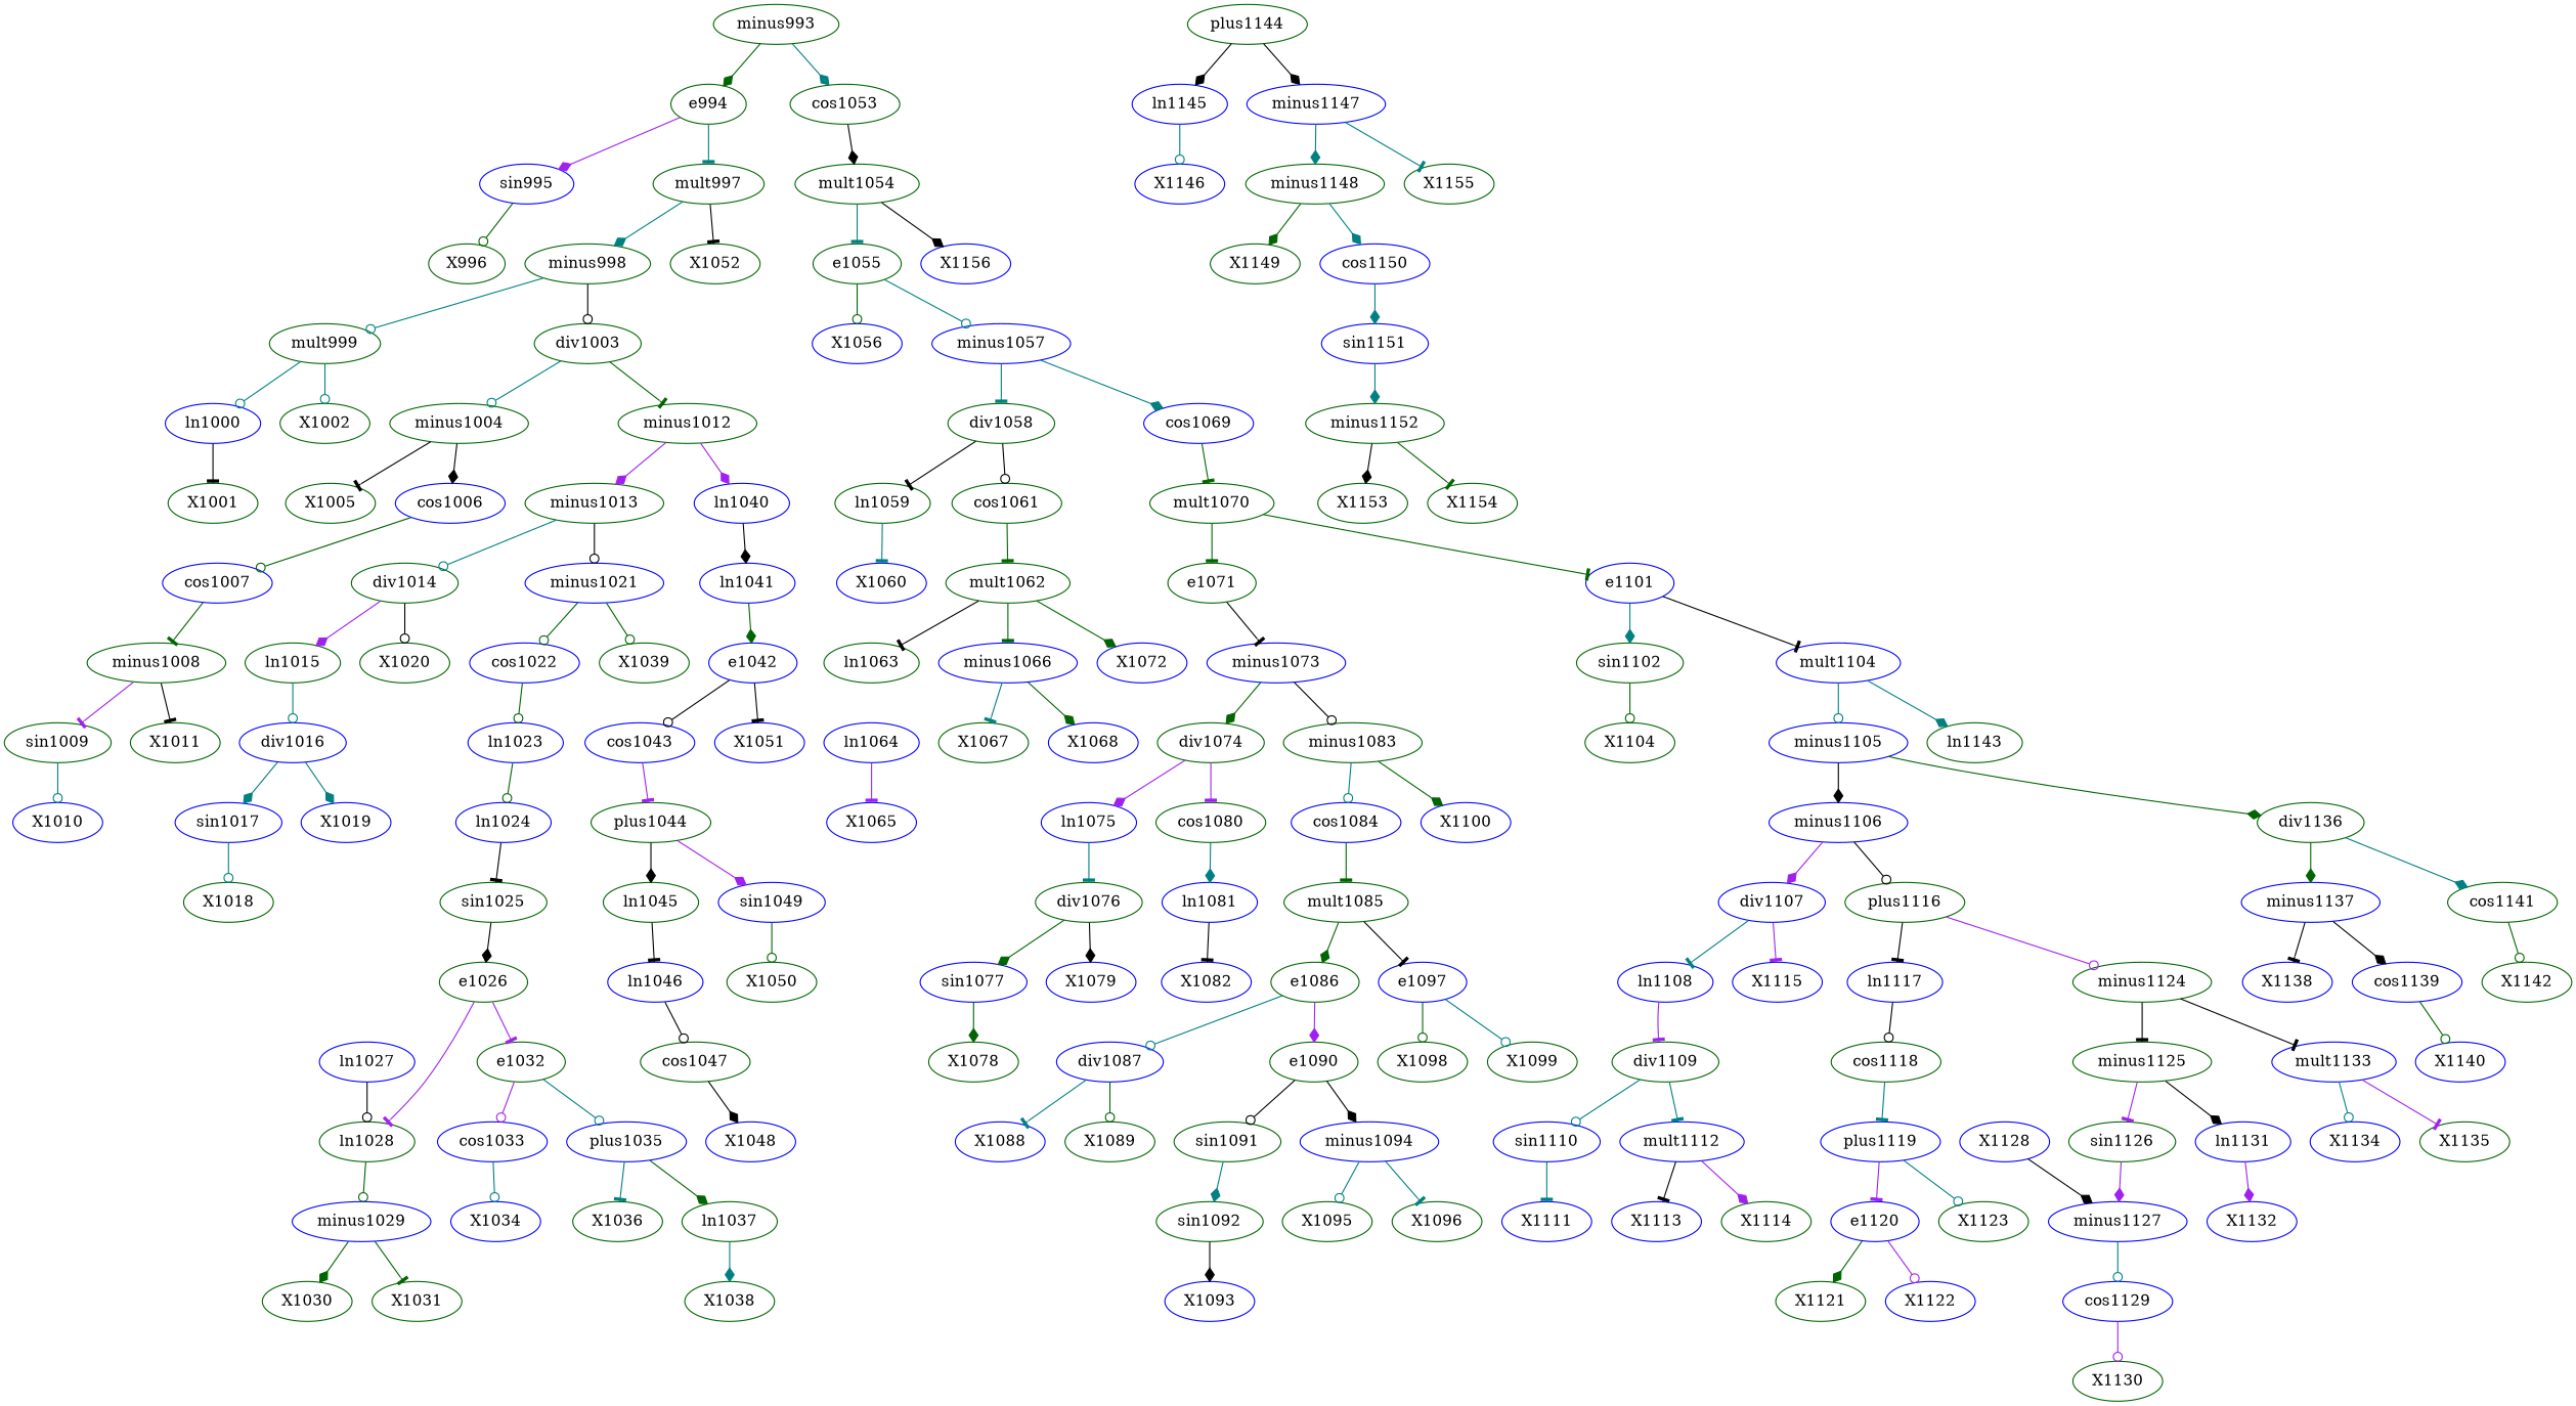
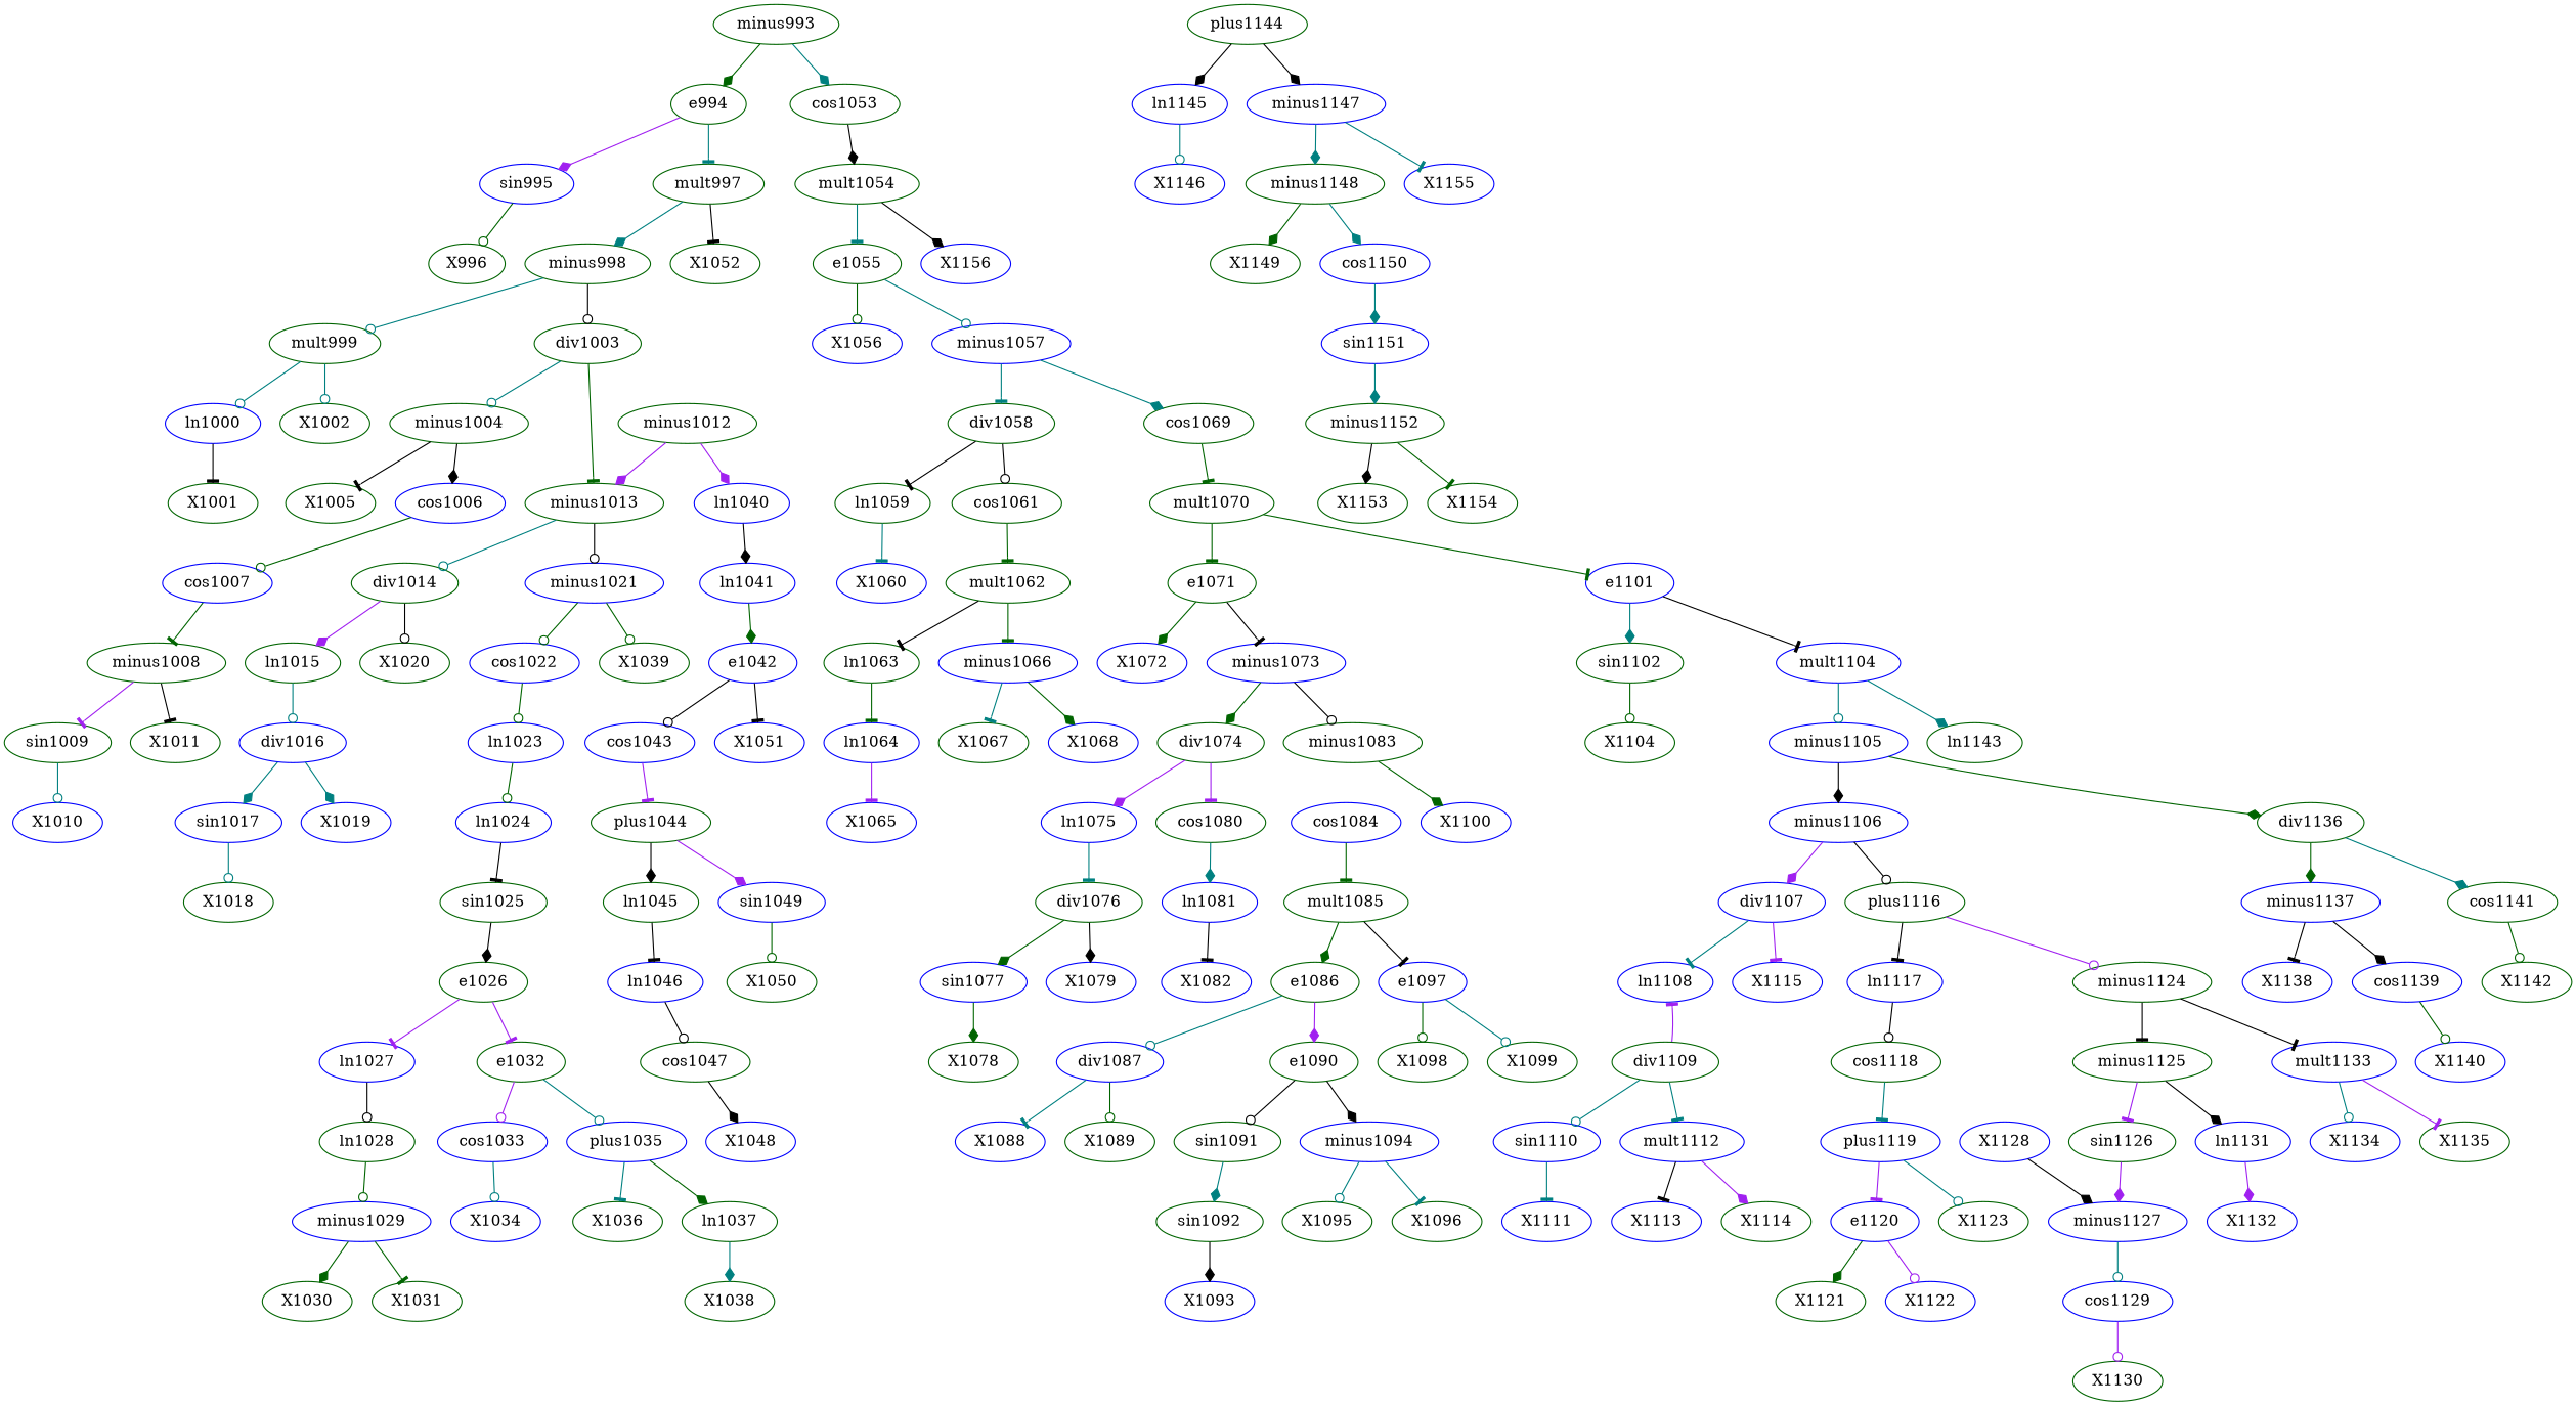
  digraph {
    node [color=darkgreen]
    edge [arrowhead=diamond color=teal]
    sin995 [color=blue]
    X996
    e994
    mult997
    minus998
    X1052
    ln1000 [color=blue]
    X1001
    mult999
    X1002
    div1003
    minus1004
    minus1012
    X1005
    cos1006 [color=blue]
    cos1007 [color=blue]
    X1010 [color=blue]
    sin1009
    minus1008
    X1011
    minus1013
    ln1040 [color=blue]
    sin1017 [color=blue]
    X1018
    div1016 [color=blue]
    X1019 [color=blue]
    ln1015
    div1014
    X1020
    minus1021 [color=blue]
    cos1022 [color=blue]
    X1039
    minus1029 [color=blue]
    X1030
    X1031
    ln1028
    ln1027 [color=blue]
    e1026
    e1032
    cos1033 [color=blue]
    plus1035 [color=blue]
    X1034 [color=blue]
    X1036
    ln1037
    X1038
    sin1025
    ln1024 [color=blue]
    ln1023 [color=blue]
    ln1041 [color=blue]
    X1048 [color=blue]
    cos1047
    ln1046 [color=blue]
    ln1045
    plus1044
    sin1049 [color=blue]
    X1050
    cos1043 [color=blue]
    e1042 [color=blue]
    X1051 [color=blue]
    minus993
    cos1053
    mult1054
    X1056 [color=blue]
    e1055
    minus1057 [color=blue]
    div1058
-   cos1069 [color=blue]
+   cos1069
    X1060 [color=blue]
    ln1059
    cos1061
    mult1062
    ln1064 [color=blue]
    X1065 [color=blue]
    ln1063
    n75 [color=blue label=minus1066]
    X1067
    X1068 [color=blue]
    mult1070
    X1072 [color=blue]
    e1071
    minus1073 [color=blue]
    div1074
    minus1083
    sin1077 [color=blue]
    X1078
    div1076
    X1079 [color=blue]
    ln1075 [color=blue]
    cos1080
    ln1081 [color=blue]
    X1082 [color=blue]
    cos1084 [color=blue]
    X1100 [color=blue]
    div1087 [color=blue]
    X1088 [color=blue]
    X1089
    e1086
    e1090
    sin1091
    minus1094 [color=blue]
    X1093 [color=blue]
    sin1092
    X1095
    X1096
    mult1085
    e1097 [color=blue]
    X1098
    X1099
    e1101 [color=blue]
    sin1102
    mult1104 [color=blue]
    n112 [label=X1104]
    minus1105 [color=blue]
    ln1143
    sin1110 [color=blue]
    X1111 [color=blue]
    div1109
    mult1112 [color=blue]
    X1113 [color=blue]
    X1114
    ln1108 [color=blue]
    div1107 [color=blue]
    X1115 [color=blue]
    minus1106 [color=blue]
    plus1116
    ln1117 [color=blue]
    minus1124
    e1120 [color=blue]
    X1121
    X1122 [color=blue]
    plus1119 [color=blue]
    X1123
    cos1118
    minus1125
    mult1133 [color=blue]
    minus1127 [color=blue]
    cos1129 [color=blue]
    X1128 [color=blue]
    X1130
    sin1126
    ln1131 [color=blue]
    X1132 [color=blue]
    X1134 [color=blue]
    X1135
    div1136
    minus1137 [color=blue]
    cos1141
    X1138 [color=blue]
    cos1139 [color=blue]
    X1140 [color=blue]
    X1142
    ln1145 [color=blue]
    X1146 [color=blue]
    plus1144
    minus1147 [color=blue]
    minus1148
-   X1155
+   X1155 [color=blue]
    X1149
    cos1150 [color=blue]
    sin1151 [color=blue]
    minus1152
    X1153
    X1154
    X1156 [color=blue]
    sin995 -> X996 [arrowhead=odot color=darkgreen]
    e994 -> sin995 [color=purple]
    e994 -> mult997 [arrowhead=tee]
    mult997 -> minus998
    mult997 -> X1052 [arrowhead=tee color=black]
    minus998 -> mult999 [arrowhead=odot]
    minus998 -> div1003 [arrowhead=odot color=black]
    ln1000 -> X1001 [arrowhead=tee color=black]
    mult999 -> ln1000 [arrowhead=odot]
    mult999 -> X1002 [arrowhead=odot]
    div1003 -> minus1004 [arrowhead=odot]
-   div1003 -> minus1012 [arrowhead=tee color=darkgreen]
+   div1003 -> minus1013 [arrowhead=tee color=darkgreen]
    minus1004 -> X1005 [arrowhead=tee color=black]
    minus1004 -> cos1006 [color=black]
    minus1012 -> minus1013 [color=purple]
    minus1012 -> ln1040 [color=purple]
    cos1006 -> cos1007 [arrowhead=odot color=darkgreen]
    cos1007 -> minus1008 [arrowhead=tee color=darkgreen]
    sin1009 -> X1010 [arrowhead=odot]
    minus1008 -> sin1009 [arrowhead=tee color=purple]
    minus1008 -> X1011 [arrowhead=tee color=black]
    minus1013 -> div1014 [arrowhead=odot]
    minus1013 -> minus1021 [arrowhead=odot color=black]
    ln1040 -> ln1041 [color=black]
    sin1017 -> X1018 [arrowhead=odot]
    div1016 -> sin1017
    div1016 -> X1019
    ln1015 -> div1016 [arrowhead=odot]
    div1014 -> ln1015 [color=purple]
    div1014 -> X1020 [arrowhead=odot color=black]
    minus1021 -> cos1022 [arrowhead=odot color=darkgreen]
    minus1021 -> X1039 [arrowhead=odot color=darkgreen]
    cos1022 -> ln1023 [arrowhead=odot color=darkgreen]
    minus1029 -> X1030 [color=darkgreen]
    minus1029 -> X1031 [arrowhead=tee color=darkgreen]
    ln1028 -> minus1029 [arrowhead=odot color=darkgreen]
    ln1027 -> ln1028 [arrowhead=odot color=black]
-   e1026 -> ln1028 [arrowhead=tee color=purple]
+   e1026 -> ln1027 [arrowhead=tee color=purple]
    e1026 -> e1032 [arrowhead=tee color=purple]
    e1032 -> cos1033 [arrowhead=odot color=purple]
    e1032 -> plus1035 [arrowhead=odot]
    cos1033 -> X1034 [arrowhead=odot]
    plus1035 -> X1036 [arrowhead=tee]
    plus1035 -> ln1037 [color=darkgreen]
    ln1037 -> X1038
    sin1025 -> e1026 [color=black]
    ln1024 -> sin1025 [arrowhead=tee color=black]
    ln1023 -> ln1024 [arrowhead=odot color=darkgreen]
    ln1041 -> e1042 [color=darkgreen]
    cos1047 -> X1048 [color=black]
    ln1046 -> cos1047 [arrowhead=odot color=black]
    ln1045 -> ln1046 [arrowhead=tee color=black]
    plus1044 -> ln1045 [color=black]
    plus1044 -> sin1049 [color=purple]
    sin1049 -> X1050 [arrowhead=odot color=darkgreen]
    cos1043 -> plus1044 [arrowhead=tee color=purple]
    e1042 -> cos1043 [arrowhead=odot color=black]
    e1042 -> X1051 [arrowhead=tee color=black]
    minus993 -> e994 [color=darkgreen]
    minus993 -> cos1053
    cos1053 -> mult1054 [color=black]
    mult1054 -> e1055 [arrowhead=tee]
    mult1054 -> X1156 [color=black]
    e1055 -> X1056 [arrowhead=odot color=darkgreen]
    e1055 -> minus1057 [arrowhead=odot]
    minus1057 -> div1058 [arrowhead=tee]
    minus1057 -> cos1069
    div1058 -> ln1059 [arrowhead=tee color=black]
    div1058 -> cos1061 [arrowhead=odot color=black]
    cos1069 -> mult1070 [arrowhead=tee color=darkgreen]
    ln1059 -> X1060 [arrowhead=tee]
    cos1061 -> mult1062 [arrowhead=tee color=darkgreen]
    mult1062 -> ln1063 [arrowhead=tee color=black]
    mult1062 -> n75 [arrowhead=tee color=darkgreen]
    ln1064 -> X1065 [arrowhead=tee color=purple]
+   ln1063 -> ln1064 [arrowhead=tee color=darkgreen]
    n75 -> X1067 [arrowhead=tee]
    n75 -> X1068 [color=darkgreen]
    mult1070 -> e1071 [arrowhead=tee color=darkgreen]
    mult1070 -> e1101 [arrowhead=tee color=darkgreen]
-   mult1062 -> X1072 [color=darkgreen]
+   e1071 -> X1072 [color=darkgreen]
    e1071 -> minus1073 [arrowhead=tee color=black]
    minus1073 -> div1074 [color=darkgreen]
    minus1073 -> minus1083 [arrowhead=odot color=black]
    div1074 -> ln1075 [color=purple]
    div1074 -> cos1080 [arrowhead=tee color=purple]
-   minus1083 -> cos1084 [arrowhead=odot]
    minus1083 -> X1100 [color=darkgreen]
    sin1077 -> X1078 [color=darkgreen]
    div1076 -> sin1077 [color=darkgreen]
    div1076 -> X1079 [color=black]
    ln1075 -> div1076 [arrowhead=tee]
    cos1080 -> ln1081
    ln1081 -> X1082 [arrowhead=tee color=black]
    cos1084 -> mult1085 [arrowhead=tee color=darkgreen]
    div1087 -> X1088 [arrowhead=tee]
    div1087 -> X1089 [arrowhead=odot color=darkgreen]
    e1086 -> div1087 [arrowhead=odot]
    e1086 -> e1090 [color=purple]
    e1090 -> sin1091 [arrowhead=odot color=black]
    e1090 -> minus1094 [color=black]
    sin1091 -> sin1092
    minus1094 -> X1095 [arrowhead=odot]
    minus1094 -> X1096 [arrowhead=tee]
    sin1092 -> X1093 [color=black]
    mult1085 -> e1086 [color=darkgreen]
    mult1085 -> e1097 [arrowhead=tee color=black]
    e1097 -> X1098 [arrowhead=odot color=darkgreen]
    e1097 -> X1099 [arrowhead=odot]
    e1101 -> sin1102
    e1101 -> mult1104 [arrowhead=tee color=black]
    sin1102 -> n112 [arrowhead=odot color=darkgreen]
    mult1104 -> minus1105 [arrowhead=odot]
    mult1104 -> ln1143
    minus1105 -> minus1106 [color=black]
    minus1105 -> div1136 [color=darkgreen]
    sin1110 -> X1111 [arrowhead=tee]
    div1109 -> sin1110 [arrowhead=odot]
    div1109 -> mult1112 [arrowhead=tee]
    mult1112 -> X1113 [arrowhead=tee color=black]
    mult1112 -> X1114 [color=purple]
-   ln1108 -> div1109 [arrowhead=tee color=purple]
+   div1109 -> ln1108 [arrowhead=tee color=purple]
    div1107 -> ln1108 [arrowhead=tee]
    div1107 -> X1115 [arrowhead=tee color=purple]
    minus1106 -> div1107 [color=purple]
    minus1106 -> plus1116 [arrowhead=odot color=black]
    plus1116 -> ln1117 [arrowhead=tee color=black]
    plus1116 -> minus1124 [arrowhead=odot color=purple]
    ln1117 -> cos1118 [arrowhead=odot color=black]
    minus1124 -> minus1125 [arrowhead=tee color=black]
    minus1124 -> mult1133 [arrowhead=tee color=black]
    e1120 -> X1121 [color=darkgreen]
    e1120 -> X1122 [arrowhead=odot color=purple]
    plus1119 -> e1120 [arrowhead=tee color=purple]
    plus1119 -> X1123 [arrowhead=odot]
    cos1118 -> plus1119 [arrowhead=tee]
    minus1125 -> sin1126 [arrowhead=tee color=purple]
    minus1125 -> ln1131 [color=black]
    mult1133 -> X1134 [arrowhead=odot]
    mult1133 -> X1135 [arrowhead=tee color=purple]
    minus1127 -> cos1129 [arrowhead=odot]
    cos1129 -> X1130 [arrowhead=odot color=purple]
    X1128 -> minus1127 [color=black]
    sin1126 -> minus1127 [color=purple]
    ln1131 -> X1132 [color=purple]
    div1136 -> minus1137 [color=darkgreen]
    div1136 -> cos1141
    minus1137 -> X1138 [arrowhead=tee color=black]
    minus1137 -> cos1139 [color=black]
    cos1141 -> X1142 [arrowhead=odot color=darkgreen]
    cos1139 -> X1140 [arrowhead=odot color=darkgreen]
    ln1145 -> X1146 [arrowhead=odot]
    plus1144 -> ln1145 [color=black]
    plus1144 -> minus1147 [color=black]
    minus1147 -> minus1148
    minus1147 -> X1155 [arrowhead=tee]
    minus1148 -> X1149 [color=darkgreen]
    minus1148 -> cos1150
    cos1150 -> sin1151
    sin1151 -> minus1152
    minus1152 -> X1153 [color=black]
    minus1152 -> X1154 [arrowhead=tee color=darkgreen]
  }
